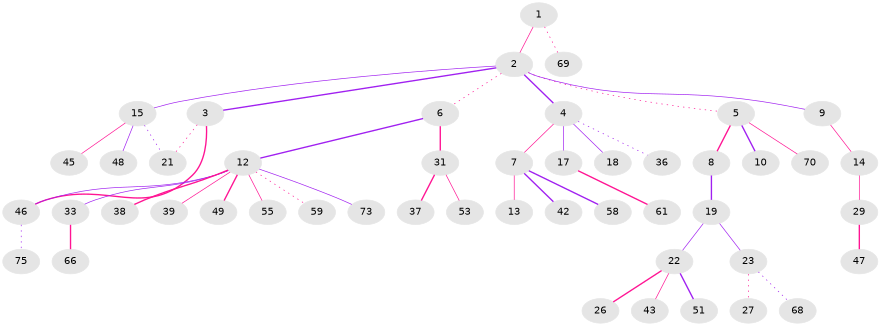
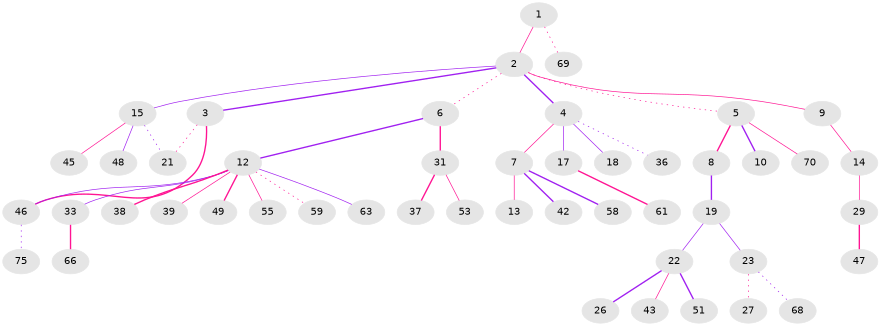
  graph {
    fontname="DejaVu Sans"
    node [color=gray90 fontname="DejaVu Sans" style=filled]
    edge [color=deeppink fontname="DejaVu Sans" style=solid]
    1 [super="+50"]
    2 [super="+64"]
    69
    3 [super="+35"]
    4
    5 [super="+52"]
    6 [super="+20"]
    9 [super="+21"]
    15 [super="+32"]
    n10 [label=21]
    46 [super="+60"]
    7 [super="+11"]
    17 [super="+71"]
    18 [super="+30"]
    36 [super="+65"]
    8 [super="+41"]
    10 [super="+16"]
    70
    12 [super="+44"]
    31 [super="+63"]
    14 [super="+28"]
    45 [super="+54"]
    48 [super="+74"]
    75
    13 [super="+25"]
    42
    58
    61 [super="+67"]
    19
    33 [super="+34"]
    38
    39 [super="+72"]
    49
    55
    59
-   73
+   73 [label=63]
    37
    53
    22 [super="+57"]
    23 [super="+56"]
    29 [super="+40"]
    66
    47 [super="+62"]
    26
    43
    51
    27
    68
    1 -- 2
    1 -- 69 [style=dotted]
    2 -- 3 [color=purple style=bold]
    2 -- 4 [color=purple style=bold]
    2 -- 5 [style=dotted]
    2 -- 6 [style=dotted]
-   2 -- 9 [color=purple]
+   2 -- 9
    2 -- 15 [color=purple]
    3 -- n10 [style=dotted]
    3 -- 46 [style=bold]
    4 -- 7
    4 -- 17 [color=purple]
    4 -- 18 [color=purple]
    4 -- 36 [color=purple style=dotted]
    5 -- 8 [style=bold]
    5 -- 10 [color=purple style=bold]
    5 -- 70
    6 -- 12 [color=purple style=bold]
    6 -- 31 [style=bold]
    9 -- 14
    15 -- n10 [color=purple style=dotted]
    15 -- 45
    15 -- 48 [color=purple]
    46 -- 75 [color=purple style=dotted]
    7 -- 13
    7 -- 42 [color=purple style=bold]
    7 -- 58 [color=purple style=bold]
    17 -- 61 [style=bold]
    8 -- 19 [color=purple style=bold]
    12 -- 46 [color=purple]
    12 -- 33 [color=purple]
    12 -- 38 [style=bold]
    12 -- 39
    12 -- 49 [style=bold]
    12 -- 55
    12 -- 59 [style=dotted]
    12 -- 73 [color=purple]
    31 -- 37 [style=bold]
    31 -- 53
    14 -- 29
    19 -- 22 [color=purple]
    19 -- 23 [color=purple]
    33 -- 66 [style=bold]
-   22 -- 26 [style=bold]
+   22 -- 26 [color=purple style=bold]
    22 -- 43
    22 -- 51 [color=purple style=bold]
    23 -- 27 [style=dotted]
    23 -- 68 [color=purple style=dotted]
    29 -- 47 [style=bold]
  }
